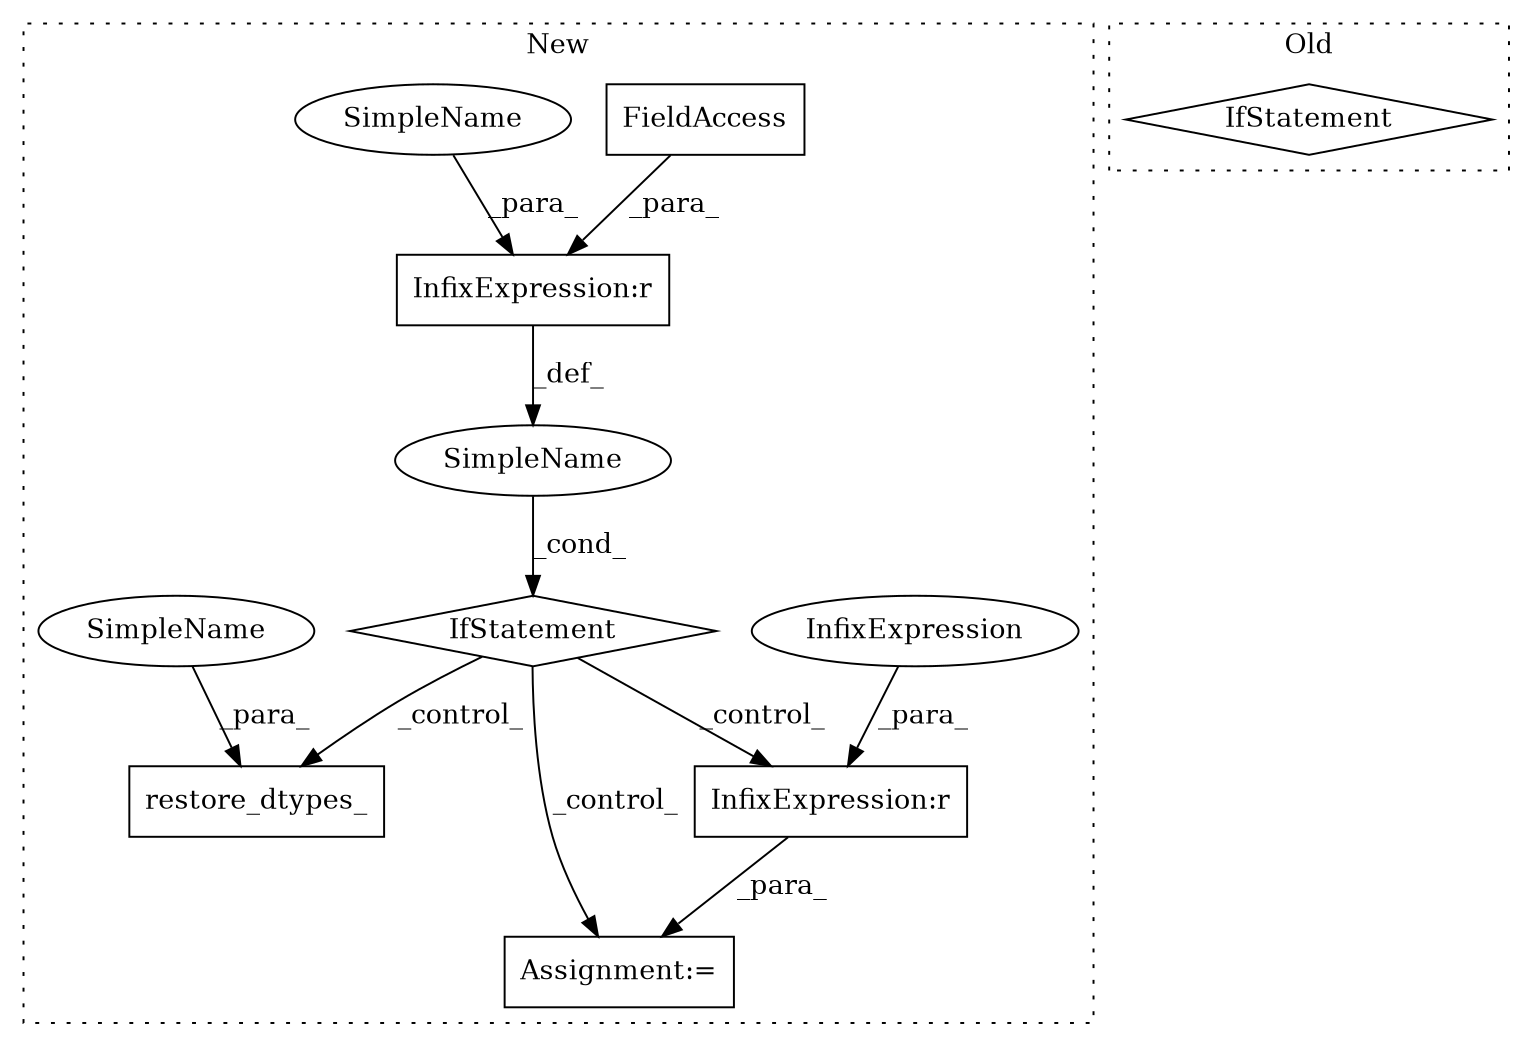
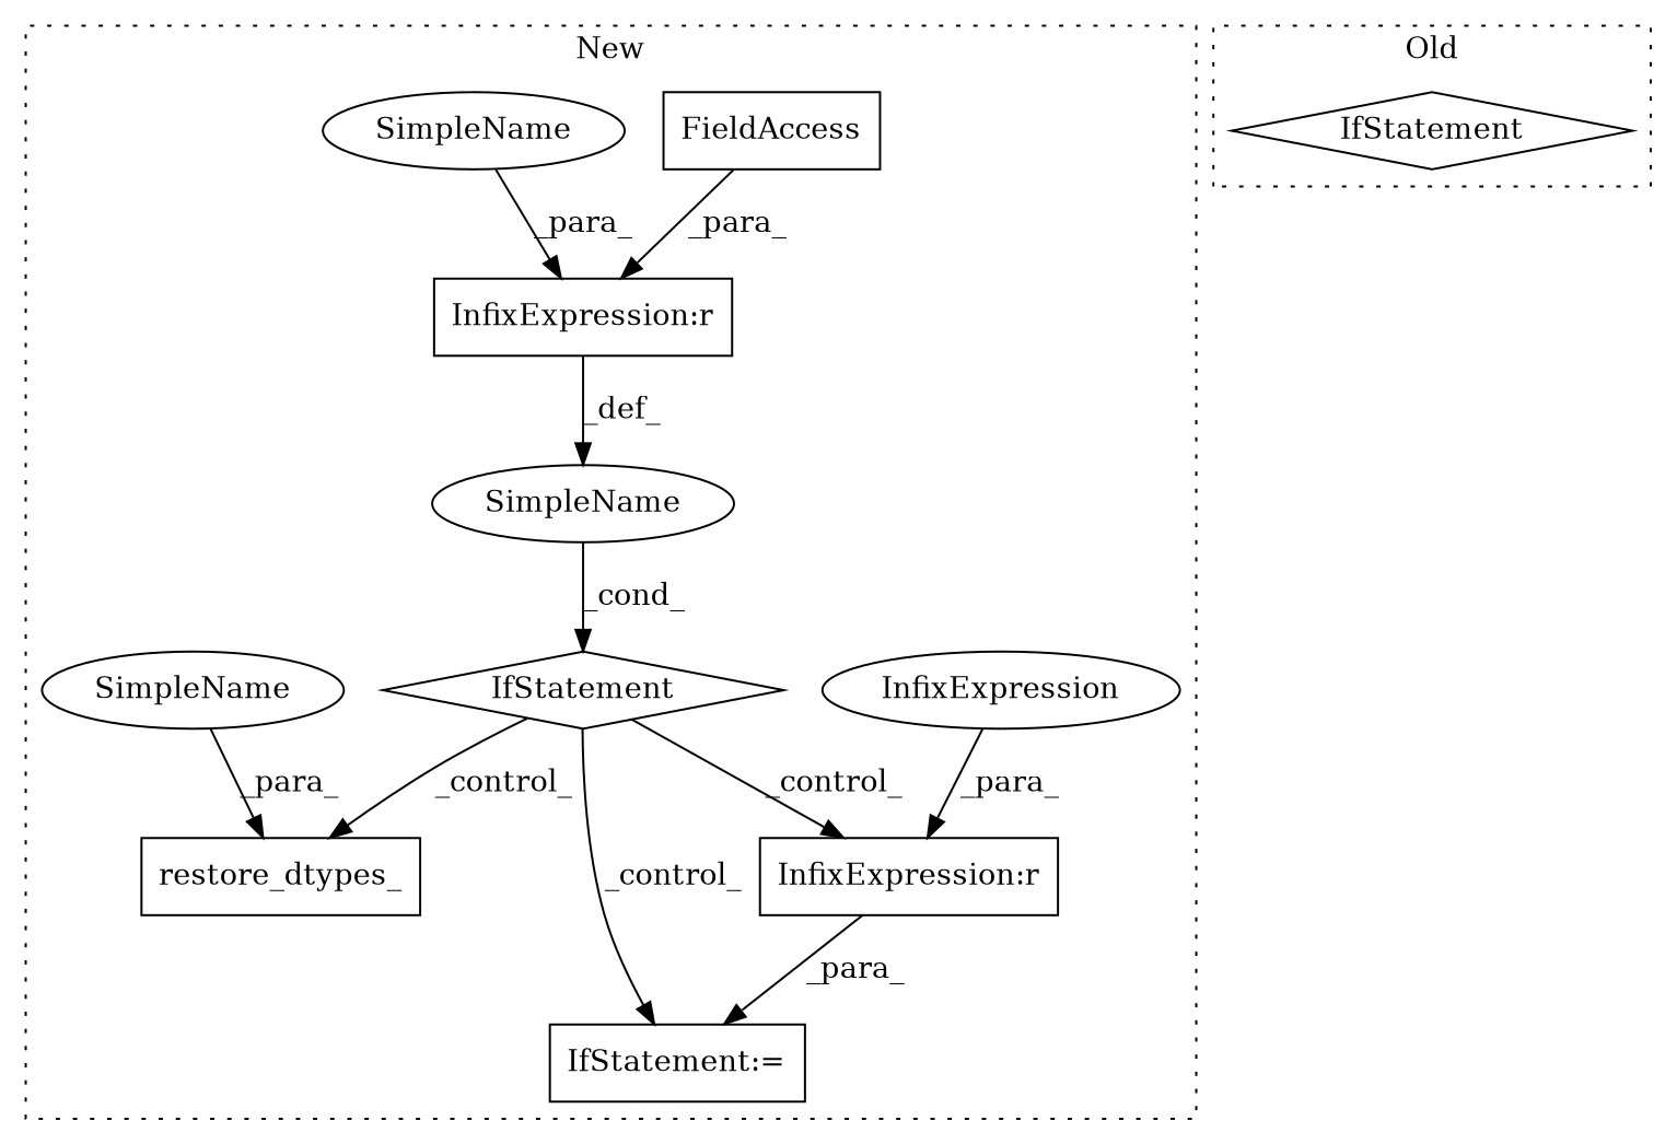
  digraph {
    node [a=42 l=11 shape=box]
    n1 [a=32 l="16,1" label=restore_dtypes_ s="6873,6910"]
    n2 [label=SimpleName shape=ellipse l=""]
    n3 [a=27 l=3 label="InfixExpression:r" s=6749]
    n4 [a=27 l=4 label="InfixExpression:r" s=6700]
    n5 [a=22 label=FieldAccess s=6704]
    n6 [a=25 l="4,2" label=IfStatement s="6685,6715" shape=diamond]
    n7 [a=34 l=3 label=InfixExpression s=6752 shape=ellipse]
-   n8 [a=7 l=1 label="Assignment:=" s=6738]
+   n8 [a=7 l=1 label="IfStatement:=" s=6738]
    n9 [label=SimpleName s=6689 shape=ellipse]
    n10 [label=SimpleName s=6899 shape=ellipse]
    n11 [a=25 l="4,2" label=IfStatement s="6566,6578" shape=diamond]
    subgraph cluster_1 {
      label=New
      style=dotted
      n1
      n2
      n3
      n4
      n5
      n6
      n7
      n8
      n9
      n10
    }
    subgraph cluster_2 {
      label=Old
      style=dotted
      n11
    }
    n2 -> n6 [label=_cond_]
    n3 -> n8 [label=_para_]
    n4 -> n2 [label=_def_]
    n5 -> n4 [label=_para_]
    n6 -> n1 [label=_control_]
    n6 -> n3 [label=_control_]
    n6 -> n8 [label=_control_]
    n7 -> n3 [label=_para_]
    n9 -> n4 [label=_para_]
    n10 -> n1 [label=_para_]
  }
